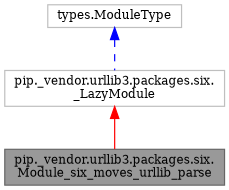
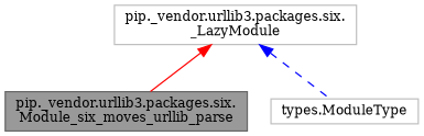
  digraph {
    fontname="DejaVu Serif"
    node [color=grey75 fillcolor=white fontname="DejaVu Serif" fontsize=10 shape=box style=filled]
    edge [dir=back fontname="DejaVu Serif" fontsize=10 labelfontname=Helvetica labelfontsize=10]
    n1 [color=gray40 fillcolor=grey60 fontcolor=black height=0.2 label="pip._vendor.urllib3.packages.six.\lModule_six_moves_urllib_parse" width=0.4]
    n2 [height=0.2 label="pip._vendor.urllib3.packages.six.\l_LazyModule" width=0.4]
    n3 [height=0.2 label="types.ModuleType" width=0.4]
    n2 -> n1 [color=red style=solid]
-   n3 -> n2 [color=blue style=dashed]
+   n2 -> n3 [color=blue style=dashed]
  }
